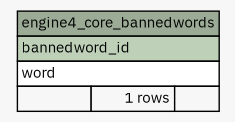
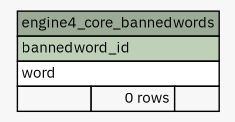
  digraph {
    bgcolor="#f7f7f7"
    fontname="IBM Plex Sans"
    fontsize=11
    nodesep=0.18
    rankdir=RL
    ranksep=0.46
-   n1 [fontname="IBM Plex Sans" fontsize=11 label=<     <TABLE BORDER="0" CELLBORDER="1" CELLSPACING="0" BGCOLOR="#ffffff">       <TR><TD COLSPAN="3" BGCOLOR="#9bab96" ALIGN="CENTER">engine4_core_bannedwords</TD></TR>       <TR><TD PORT="bannedword_id" COLSPAN="3" BGCOLOR="#bed1b8" ALIGN="LEFT">bannedword_id</TD></TR>       <TR><TD PORT="word" COLSPAN="3" ALIGN="LEFT">word</TD></TR>       <TR><TD ALIGN="LEFT" BGCOLOR="#f7f7f7">  </TD><TD ALIGN="RIGHT" BGCOLOR="#f7f7f7">1 rows</TD><TD ALIGN="RIGHT" BGCOLOR="#f7f7f7">  </TD></TR>     </TABLE>> shape=plaintext]
+   n1 [fontname="IBM Plex Sans" fontsize=11 label=<     <TABLE BORDER="0" CELLBORDER="1" CELLSPACING="0" BGCOLOR="#ffffff">       <TR><TD COLSPAN="3" BGCOLOR="#9bab96" ALIGN="CENTER">engine4_core_bannedwords</TD></TR>       <TR><TD PORT="bannedword_id" COLSPAN="3" BGCOLOR="#bed1b8" ALIGN="LEFT">bannedword_id</TD></TR>       <TR><TD PORT="word" COLSPAN="3" ALIGN="LEFT">word</TD></TR>       <TR><TD ALIGN="LEFT" BGCOLOR="#f7f7f7">  </TD><TD ALIGN="RIGHT" BGCOLOR="#f7f7f7">0 rows</TD><TD ALIGN="RIGHT" BGCOLOR="#f7f7f7">  </TD></TR>     </TABLE>> shape=plaintext]
  }
